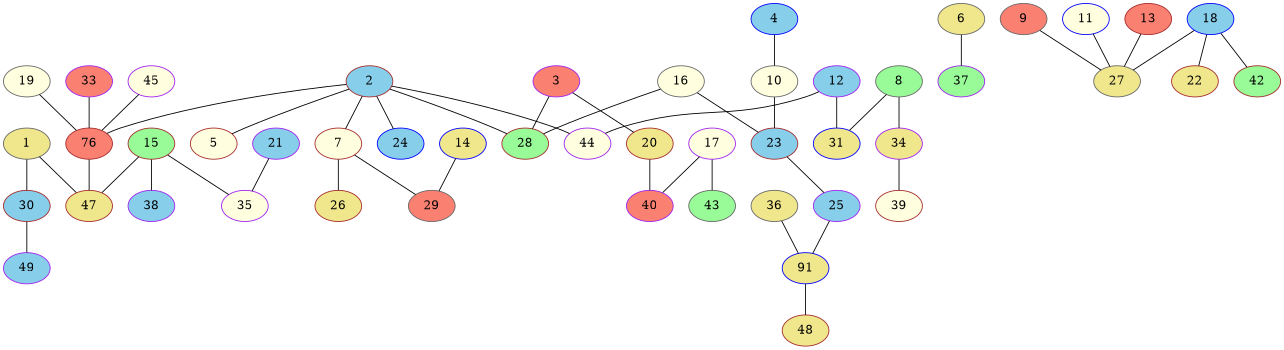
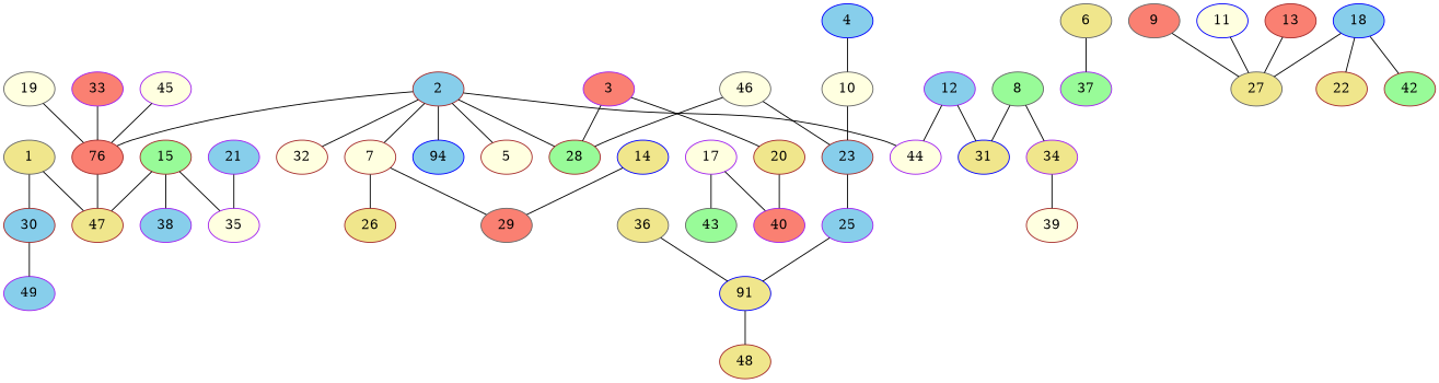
  graph {
    node [color=brown fillcolor=khaki style=filled]
    edge [weight=1.0]
    1 [color=gray40]
    30 [fillcolor=skyblue]
    47
    49 [color=purple fillcolor=skyblue]
    2 [fillcolor=skyblue]
    5 [fillcolor=lightyellow]
    7 [fillcolor=lightyellow]
-   24 [color=blue fillcolor=skyblue]
+   24 [color=blue fillcolor=skyblue label=94]
    28 [fillcolor=palegreen]
+   32 [fillcolor=lightyellow]
    44 [color=purple fillcolor=lightyellow]
    n12 [fillcolor=salmon label=76]
    26
    29 [color=gray40 fillcolor=salmon]
    3 [color=purple fillcolor=salmon]
    20
    40 [color=purple fillcolor=salmon]
    4 [color=blue fillcolor=skyblue]
    10 [color=gray40 fillcolor=lightyellow]
    23 [fillcolor=skyblue]
    6 [color=gray40]
    37 [color=purple fillcolor=palegreen]
-   16 [color=gray40 fillcolor=lightyellow]
+   16 [color=gray40 fillcolor=lightyellow label=46]
    8 [color=gray40 fillcolor=palegreen]
    31 [color=blue]
    34 [color=purple]
    39 [fillcolor=lightyellow]
    9 [color=gray40 fillcolor=salmon]
    27 [color=gray40]
    25 [color=purple fillcolor=skyblue]
    11 [color=blue fillcolor=lightyellow]
    12 [color=purple fillcolor=skyblue]
    13 [fillcolor=salmon]
    14 [color=blue]
    15 [fillcolor=palegreen]
    35 [color=purple fillcolor=lightyellow]
    38 [color=purple fillcolor=skyblue]
    17 [color=purple fillcolor=lightyellow]
    43 [color=gray40 fillcolor=palegreen]
    18 [color=blue fillcolor=skyblue]
    22
    42 [fillcolor=palegreen]
    19 [color=gray40 fillcolor=lightyellow]
    21 [color=purple fillcolor=skyblue]
    n45 [color=blue label=91]
    48
    33 [color=purple fillcolor=salmon]
    36 [color=gray40]
    45 [color=purple fillcolor=lightyellow]
    1 -- 30
    1 -- 47
    30 -- 49
    2 -- 5
    2 -- 7
    2 -- 24
    2 -- 28
+   2 -- 32
    2 -- 44
    2 -- n12
    7 -- 26
    7 -- 29
    n12 -- 47
    3 -- 28
    3 -- 20
    20 -- 40
    4 -- 10
    10 -- 23
    23 -- 25
    6 -- 37
    16 -- 28
    16 -- 23
    8 -- 31
    8 -- 34
    34 -- 39
    9 -- 27
    25 -- n45
    11 -- 27
    12 -- 44
    12 -- 31
    13 -- 27
    14 -- 29
    15 -- 47
    15 -- 35
    15 -- 38
    17 -- 40
    17 -- 43
    18 -- 27
    18 -- 22
    18 -- 42
    19 -- n12
    21 -- 35
    n45 -- 48
    33 -- n12
    36 -- n45
    45 -- n12
  }
